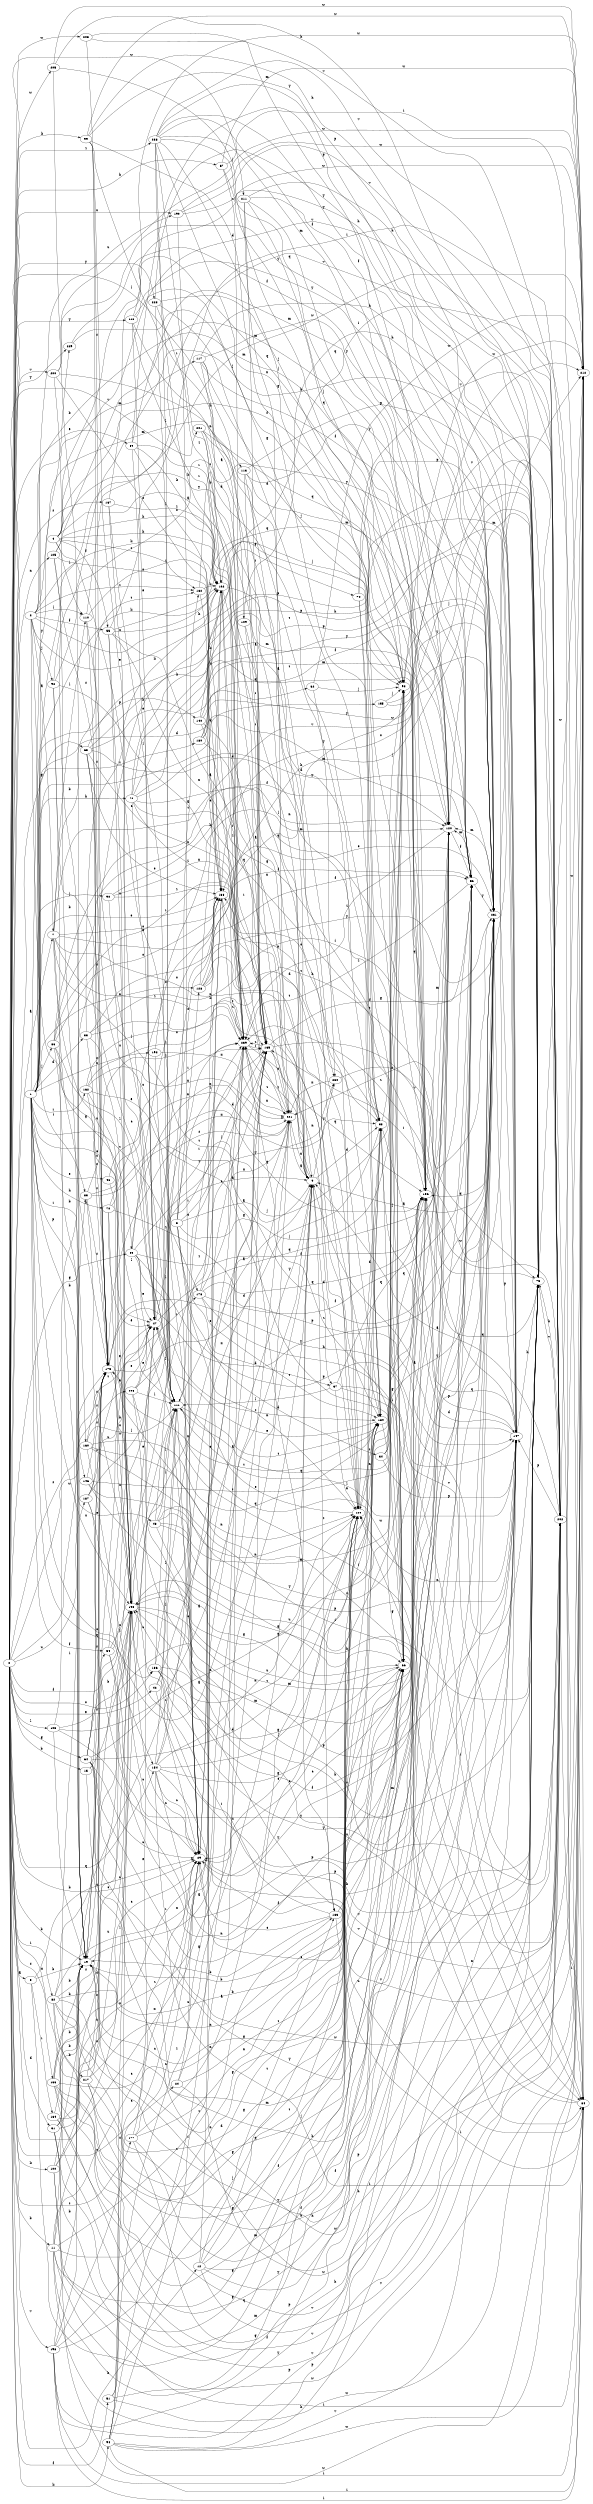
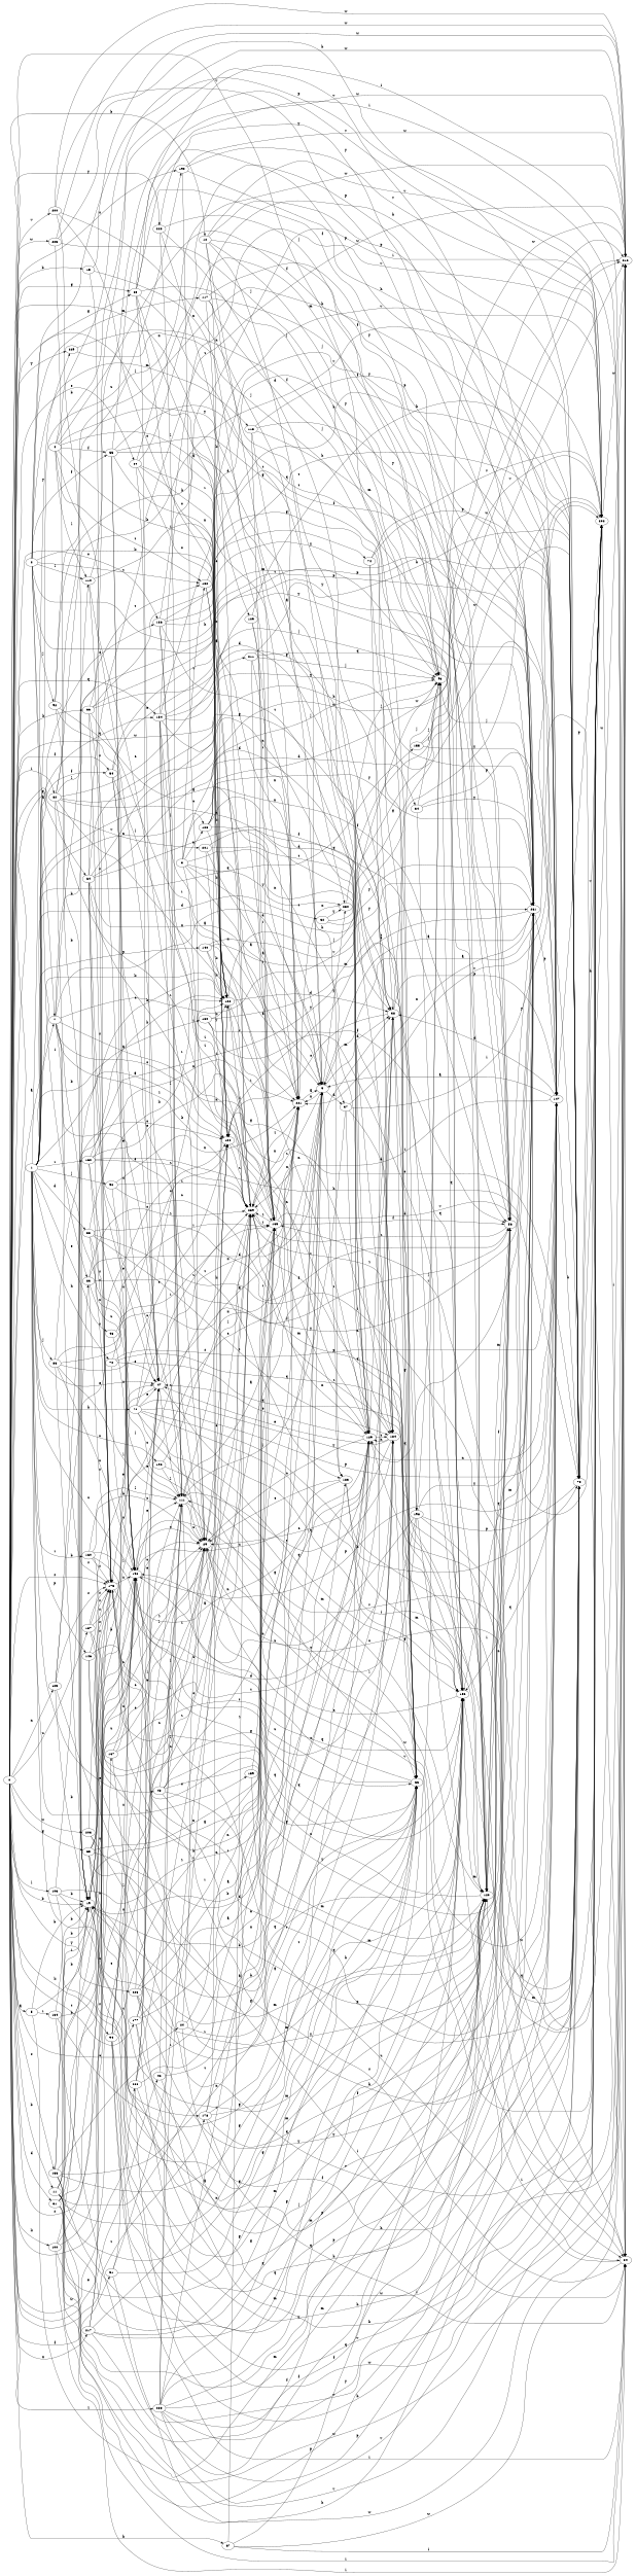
  strict digraph {
    rankdir=LR
    0
    5
    7
    11
    12
    15
    19
    24
    29
    31
    39
    42
    51
    54
    63
    64
    65
    67
    82
    94
    99
    100
    103
    109
    125
    136
    154
    166
    167
    175
    177
    178
    187
    190
    198
    200
    201
    203
    205
    208
    211
    217
    221
    223
    225
    229
    238
    212
    164
    138
    193
    110
    182
    129
    239
    202
    75
    183
    83
    56
    66
    156
    147
    93
    184
    120
    9
    165
    84
    47
    102
    111
    231
    38
    1
    32
    33
    43
    46
    70
    72
    86
    90
    128
    140
    146
    155
+   159
    160
    162
    180
    192
    230
    2
    55
    74
    92
    113
    117
    3
    34
    37
    4
    0 -> 5 [label=a]
    0 -> 7 [label=a]
    0 -> 11 [label=b]
    0 -> 12 [label=b]
    0 -> 15 [label=b]
    0 -> 19 [label=b]
    0 -> 24 [label=c]
    0 -> 29 [label=c]
    0 -> 31 [label=d]
    0 -> 39 [label=e]
    0 -> 42 [label=e]
    0 -> 51 [label=f]
    0 -> 54 [label=f]
    0 -> 63 [label=g]
    0 -> 64 [label=g]
    0 -> 65 [label=g]
    0 -> 67 [label=h]
    0 -> 82 [label=i]
    0 -> 94 [label=k]
    0 -> 99 [label=k]
    0 -> 100 [label=k]
    0 -> 103 [label=l]
    0 -> 109 [label=l]
    0 -> 125 [label=n]
    0 -> 136 [label=o]
    0 -> 154 [label=q]
    0 -> 166 [label=s]
    0 -> 167 [label=s]
    0 -> 175 [label=s]
    0 -> 177 [label=t]
    0 -> 178 [label=t]
    0 -> 187 [label=u]
    0 -> 190 [label=u]
    0 -> 198 [label=v]
    0 -> 200 [label=v]
    0 -> 201 [label=v]
    0 -> 203 [label=w]
    0 -> 205 [label=w]
    0 -> 208 [label=w]
    0 -> 211 [label=w]
    0 -> 217 [label=x]
    0 -> 221 [label=x]
    0 -> 223 [label=y]
    0 -> 225 [label=y]
    0 -> 229 [label=y]
    0 -> 238 [label=z]
    5 -> 19 [label=b]
    5 -> 29 [label=c]
    5 -> 212 [label=w]
    5 -> 164 [label=r]
    7 -> 175 [label=s]
    7 -> 138 [label=o]
    7 -> 193 [label=u]
    7 -> 110 [label=l]
    7 -> 182 [label=t]
    7 -> 129 [label=n]
    7 -> 239 [label=z]
    7 -> 202 [label=v]
    7 -> 75 [label=h]
    7 -> 183 [label=t]
    11 -> 29 [label=c]
    11 -> 193 [label=u]
    11 -> 129 [label=n]
    11 -> 75 [label=h]
    11 -> 183 [label=t]
    11 -> 83 [label=i]
    11 -> 56 [label=f]
    11 -> 66 [label=g]
    11 -> 156 [label=q]
    12 -> 138 [label=o]
    12 -> 202 [label=v]
    12 -> 183 [label=t]
    12 -> 56 [label=f]
    12 -> 147 [label=p]
    12 -> 93 [label=j]
    12 -> 184 [label=t]
    15 -> 175 [label=s]
    15 -> 221 [label=x]
    15 -> 212 [label=w]
    19 -> 175 [label=s]
    19 -> 75 [label=h]
    19 -> 66 [label=g]
    19 -> 120 [label=m]
    19 -> 9 [label=a]
    24 -> 29 [label=c]
    24 -> 75 [label=h]
    24 -> 184 [label=t]
    24 -> 165 [label=r]
    29 -> 138 [label=o]
    29 -> 202 [label=v]
    31 -> 19 [label=b]
    31 -> 29 [label=c]
    31 -> 175 [label=s]
    31 -> 193 [label=u]
    31 -> 147 [label=p]
    31 -> 120 [label=m]
    31 -> 84 [label=i]
    39 -> 138 [label=o]
    39 -> 147 [label=p]
    39 -> 120 [label=m]
    39 -> 165 [label=r]
    39 -> 47 [label=e]
    39 -> 102 [label=k]
    42 -> 75 [label=h]
    42 -> 9 [label=a]
    42 -> 111 [label=l]
    51 -> 212 [label=w]
    51 -> 193 [label=u]
    51 -> 239 [label=z]
    51 -> 66 [label=g]
    54 -> 193 [label=u]
    54 -> 147 [label=p]
    54 -> 165 [label=r]
    54 -> 47 [label=e]
    54 -> 231 [label=y]
    63 -> 29 [label=c]
    63 -> 175 [label=s]
    63 -> 221 [label=x]
    63 -> 138 [label=o]
    63 -> 156 [label=q]
    63 -> 147 [label=p]
    63 -> 120 [label=m]
    63 -> 38 [label=d]
    64 -> 29 [label=c]
    64 -> 175 [label=s]
    64 -> 212 [label=w]
    64 -> 75 [label=h]
    64 -> 56 [label=f]
    64 -> 9 [label=a]
    64 -> 165 [label=r]
    64 -> 47 [label=e]
    64 -> 231 [label=y]
    64 -> 38 [label=d]
    65 -> 221 [label=x]
    65 -> 138 [label=o]
    65 -> 56 [label=f]
    65 -> 147 [label=p]
    65 -> 93 [label=j]
    65 -> 184 [label=t]
    65 -> 84 [label=i]
    65 -> 47 [label=e]
    67 -> 212 [label=w]
    67 -> 239 [label=z]
    67 -> 156 [label=q]
    67 -> 84 [label=i]
    82 -> 19 [label=b]
    82 -> 221 [label=x]
    82 -> 212 [label=w]
    82 -> 129 [label=n]
    82 -> 202 [label=v]
    82 -> 75 [label=h]
    82 -> 66 [label=g]
    82 -> 165 [label=r]
    82 -> 231 [label=y]
    94 -> 29 [label=c]
    94 -> 212 [label=w]
    94 -> 193 [label=u]
    94 -> 239 [label=z]
    94 -> 202 [label=v]
    94 -> 147 [label=p]
    94 -> 165 [label=r]
    94 -> 84 [label=i]
    99 -> 175 [label=s]
    99 -> 212 [label=w]
    99 -> 75 [label=h]
    99 -> 165 [label=r]
    99 -> 47 [label=e]
    99 -> 231 [label=y]
    99 -> 38 [label=d]
    100 -> 19 [label=b]
    100 -> 193 [label=u]
    100 -> 66 [label=g]
    100 -> 84 [label=i]
    100 -> 111 [label=l]
    103 -> 19 [label=b]
    103 -> 129 [label=n]
    103 -> 120 [label=m]
    103 -> 102 [label=k]
    103 -> 231 [label=y]
    109 -> 221 [label=x]
    109 -> 75 [label=h]
    109 -> 165 [label=r]
    125 -> 19 [label=b]
    125 -> 175 [label=s]
    125 -> 138 [label=o]
    125 -> 120 [label=m]
    125 -> 102 [label=k]
    136 -> 239 [label=z]
    136 -> 202 [label=v]
    136 -> 56 [label=f]
    136 -> 66 [label=g]
    136 -> 184 [label=t]
    136 -> 111 [label=l]
    136 -> 231 [label=y]
    154 -> 29 [label=c]
    154 -> 221 [label=x]
    154 -> 129 [label=n]
    154 -> 239 [label=z]
    154 -> 202 [label=v]
    154 -> 66 [label=g]
    154 -> 147 [label=p]
    154 -> 93 [label=j]
    154 -> 84 [label=i]
    154 -> 111 [label=l]
    166 -> 19 [label=b]
    166 -> 129 [label=n]
    166 -> 202 [label=v]
    166 -> 66 [label=g]
    166 -> 120 [label=m]
    166 -> 165 [label=r]
    166 -> 111 [label=l]
    166 -> 231 [label=y]
    167 -> 193 [label=u]
    167 -> 239 [label=z]
    167 -> 156 [label=q]
    167 -> 111 [label=l]
    175 -> 193 [label=u]
    175 -> 75 [label=h]
    175 -> 184 [label=t]
    175 -> 231 [label=y]
    175 -> 38 [label=d]
    177 -> 29 [label=c]
    177 -> 129 [label=n]
    177 -> 75 [label=h]
    177 -> 56 [label=f]
    177 -> 9 [label=a]
    177 -> 47 [label=e]
    178 -> 221 [label=x]
    178 -> 56 [label=f]
    178 -> 156 [label=q]
    178 -> 184 [label=t]
    178 -> 84 [label=i]
    178 -> 102 [label=k]
    187 -> 175 [label=s]
    187 -> 129 [label=n]
    187 -> 239 [label=z]
    187 -> 9 [label=a]
    187 -> 47 [label=e]
    190 -> 29 [label=c]
    190 -> 212 [label=w]
    190 -> 202 [label=v]
    190 -> 75 [label=h]
    198 -> 19 [label=b]
    198 -> 29 [label=c]
    198 -> 212 [label=w]
    198 -> 193 [label=u]
    198 -> 147 [label=p]
    198 -> 93 [label=j]
    198 -> 84 [label=i]
    198 -> 231 [label=y]
-   198 -> 38 [label=d]
+   38 -> 198 [label=d]
    200 -> 19 [label=b]
    200 -> 212 [label=w]
    200 -> 138 [label=o]
    200 -> 129 [label=n]
    200 -> 231 [label=y]
    201 -> 156 [label=q]
    201 -> 184 [label=t]
    201 -> 9 [label=a]
    201 -> 102 [label=k]
    203 -> 175 [label=s]
    203 -> 202 [label=v]
    203 -> 120 [label=m]
    205 -> 19 [label=b]
    205 -> 212 [label=w]
    205 -> 75 [label=h]
    205 -> 93 [label=j]
    208 -> 138 [label=o]
    208 -> 75 [label=h]
    208 -> 120 [label=m]
    208 -> 165 [label=r]
    208 -> 47 [label=e]
    208 -> 111 [label=l]
    211 -> 221 [label=x]
    211 -> 75 [label=h]
-   211 -> 56 [label=f]
    211 -> 156 [label=q]
    211 -> 93 [label=j]
    211 -> 165 [label=r]
    217 -> 175 [label=s]
    217 -> 193 [label=u]
    217 -> 56 [label=f]
    217 -> 66 [label=g]
    217 -> 156 [label=q]
    217 -> 9 [label=a]
    221 -> 175 [label=s]
    221 -> 239 [label=z]
    221 -> 9 [label=a]
    223 -> 239 [label=z]
    223 -> 93 [label=j]
    223 -> 111 [label=l]
    223 -> 231 [label=y]
    223 -> 38 [label=d]
    225 -> 212 [label=w]
    225 -> 66 [label=g]
    225 -> 9 [label=a]
    225 -> 165 [label=r]
    225 -> 47 [label=e]
    225 -> 231 [label=y]
    229 -> 56 [label=f]
    229 -> 93 [label=j]
    238 -> 202 [label=v]
    238 -> 56 [label=f]
    238 -> 66 [label=g]
    238 -> 156 [label=q]
    238 -> 147 [label=p]
    238 -> 93 [label=j]
    238 -> 120 [label=m]
    238 -> 165 [label=r]
    238 -> 102 [label=k]
    238 -> 111 [label=l]
    238 -> 231 [label=y]
    164 -> 19 [label=b]
    164 -> 239 [label=z]
    164 -> 202 [label=v]
    164 -> 66 [label=g]
    138 -> 239 [label=z]
    138 -> 184 [label=t]
    193 -> 19 [label=b]
    193 -> 29 [label=c]
    193 -> 202 [label=v]
    193 -> 156 [label=q]
    193 -> 147 [label=p]
    193 -> 47 [label=e]
    110 -> 175 [label=s]
    110 -> 239 [label=z]
    110 -> 202 [label=v]
    110 -> 111 [label=l]
-   182 -> 138 [label=o]
+   182 -> 138 [label=y]
    182 -> 102 [label=k]
    182 -> 231 [label=y]
    129 -> 19 [label=b]
    129 -> 29 [label=c]
    129 -> 184 [label=t]
    129 -> 47 [label=e]
    129 -> 38 [label=d]
    239 -> 29 [label=c]
    239 -> 221 [label=x]
    239 -> 156 [label=q]
    239 -> 165 [label=r]
    202 -> 212 [label=w]
    202 -> 193 [label=u]
    202 -> 75 [label=h]
    202 -> 147 [label=p]
    202 -> 9 [label=a]
    202 -> 84 [label=i]
    75 -> 212 [label=w]
    75 -> 138 [label=o]
    75 -> 202 [label=v]
    75 -> 156 [label=q]
    75 -> 120 [label=m]
    75 -> 165 [label=r]
-   183 -> 19 [label=b]
    183 -> 29 [label=c]
    183 -> 193 [label=u]
    183 -> 120 [label=m]
    183 -> 84 [label=i]
    83 -> 175 [label=s]
    83 -> 193 [label=u]
    83 -> 239 [label=z]
    83 -> 231 [label=y]
    83 -> 38 [label=d]
    56 -> 239 [label=z]
    56 -> 120 [label=m]
    56 -> 231 [label=y]
    66 -> 29 [label=c]
    66 -> 193 [label=u]
    66 -> 239 [label=z]
    156 -> 29 [label=c]
    156 -> 120 [label=m]
    147 -> 129 [label=n]
    147 -> 239 [label=z]
    147 -> 75 [label=h]
    147 -> 156 [label=q]
    147 -> 9 [label=a]
    147 -> 111 [label=l]
    147 -> 38 [label=d]
    93 -> 212 [label=w]
    93 -> 156 [label=q]
    184 -> 29 [label=c]
    184 -> 129 [label=n]
    184 -> 66 [label=g]
    184 -> 47 [label=e]
    120 -> 193 [label=u]
    120 -> 239 [label=z]
    120 -> 56 [label=f]
    9 -> 221 [label=x]
    9 -> 239 [label=z]
    9 -> 183 [label=t]
    9 -> 38 [label=d]
    9 -> 230 [label=y]
    9 -> 37 [label=d]
    165 -> 221 [label=x]
    165 -> 129 [label=n]
    165 -> 239 [label=z]
    165 -> 202 [label=v]
    165 -> 56 [label=f]
    165 -> 111 [label=l]
    84 -> 175 [label=s]
    84 -> 193 [label=u]
    84 -> 129 [label=n]
    47 -> 19 [label=b]
    47 -> 221 [label=x]
    47 -> 156 [label=q]
    47 -> 9 [label=a]
    47 -> 111 [label=l]
    102 -> 129 [label=n]
    102 -> 239 [label=z]
    102 -> 93 [label=j]
    102 -> 165 [label=r]
    102 -> 38 [label=d]
    111 -> 29 [label=c]
    111 -> 212 [label=w]
    111 -> 156 [label=q]
    111 -> 184 [label=t]
    111 -> 9 [label=a]
    231 -> 221 [label=x]
    231 -> 138 [label=o]
    231 -> 156 [label=q]
    231 -> 147 [label=p]
    231 -> 93 [label=j]
    231 -> 120 [label=m]
    231 -> 9 [label=a]
    38 -> 19 [label=b]
    38 -> 138 [label=o]
    38 -> 66 [label=g]
    38 -> 147 [label=p]
    38 -> 93 [label=j]
    1 -> 54 [label=f]
    1 -> 136 [label=o]
    1 -> 154 [label=q]
    1 -> 178 [label=t]
    1 -> 190 [label=u]
    1 -> 229 [label=y]
    1 -> 212 [label=w]
    1 -> 138 [label=o]
    1 -> 193 [label=u]
    1 -> 47 [label=e]
    1 -> 102 [label=k]
    1 -> 32 [label=d]
    1 -> 33 [label=d]
    1 -> 43 [label=e]
    1 -> 46 [label=e]
    1 -> 70 [label=h]
    1 -> 72 [label=h]
    1 -> 86 [label=j]
    1 -> 90 [label=j]
    1 -> 128 [label=n]
    1 -> 140 [label=p]
    1 -> 146 [label=p]
    1 -> 155 [label=q]
+   1 -> 159 [label=r]
    1 -> 160 [label=r]
    1 -> 162 [label=r]
    1 -> 180 [label=t]
    1 -> 192 [label=u]
    32 -> 212 [label=w]
    32 -> 93 [label=j]
    32 -> 230 [label=y]
    33 -> 175 [label=s]
    33 -> 56 [label=f]
    33 -> 184 [label=t]
    33 -> 84 [label=i]
    33 -> 102 [label=k]
    33 -> 111 [label=l]
    43 -> 138 [label=o]
    43 -> 129 [label=n]
    43 -> 75 [label=h]
    43 -> 66 [label=g]
    43 -> 147 [label=p]
    43 -> 120 [label=m]
    43 -> 111 [label=l]
    46 -> 193 [label=u]
    46 -> 165 [label=r]
    70 -> 138 [label=o]
    70 -> 193 [label=u]
    70 -> 156 [label=q]
    70 -> 147 [label=p]
    70 -> 47 [label=e]
    72 -> 239 [label=z]
    72 -> 75 [label=h]
    72 -> 66 [label=g]
    72 -> 156 [label=q]
    72 -> 147 [label=p]
    72 -> 84 [label=i]
    72 -> 47 [label=e]
    72 -> 102 [label=k]
    72 -> 231 [label=y]
    86 -> 19 [label=b]
    86 -> 138 [label=o]
    86 -> 193 [label=u]
    86 -> 56 [label=f]
    86 -> 156 [label=q]
    86 -> 165 [label=r]
    86 -> 111 [label=l]
    90 -> 221 [label=x]
    90 -> 193 [label=u]
    90 -> 239 [label=z]
-   90 -> 120 [label=l]
+   90 -> 120 [label=m]
    128 -> 212 [label=w]
    128 -> 56 [label=f]
    128 -> 184 [label=t]
    128 -> 102 [label=k]
    128 -> 231 [label=y]
    128 -> 38 [label=d]
    140 -> 120 [label=m]
    140 -> 9 [label=a]
    140 -> 165 [label=r]
    140 -> 102 [label=k]
    140 -> 231 [label=y]
    146 -> 175 [label=s]
    146 -> 66 [label=g]
    146 -> 184 [label=t]
    146 -> 231 [label=y]
    155 -> 202 [label=v]
    155 -> 93 [label=j]
    155 -> 231 [label=y]
+   159 -> 120 [label=m]
+   159 -> 165 [label=r]
    160 -> 29 [label=c]
    160 -> 175 [label=s]
    160 -> 129 [label=n]
    160 -> 156 [label=q]
    160 -> 84 [label=i]
    160 -> 111 [label=l]
    162 -> 29 [label=c]
    162 -> 175 [label=s]
    162 -> 221 [label=x]
    162 -> 239 [label=z]
    162 -> 75 [label=h]
    162 -> 66 [label=g]
+   162 -> 231 [label=y]
    180 -> 129 [label=n]
    180 -> 56 [label=f]
    180 -> 120 [label=m]
    180 -> 102 [label=k]
    180 -> 231 [label=y]
    192 -> 221 [label=x]
    192 -> 120 [label=m]
    192 -> 111 [label=l]
    230 -> 221 [label=x]
    230 -> 212 [label=w]
    2 -> 7 [label=a]
    2 -> 65 [label=g]
    2 -> 110 [label=l]
    2 -> 182 [label=t]
    2 -> 83 [label=i]
    2 -> 147 [label=p]
    2 -> 120 [label=m]
    2 -> 102 [label=k]
    2 -> 55 [label=f]
    2 -> 74 [label=h]
    2 -> 92 [label=j]
    2 -> 113 [label=m]
    2 -> 117 [label=m]
    55 -> 221 [label=x]
    55 -> 193 [label=u]
    55 -> 66 [label=g]
    55 -> 156 [label=q]
    55 -> 9 [label=a]
    55 -> 84 [label=i]
    55 -> 47 [label=e]
    74 -> 202 [label=v]
    74 -> 66 [label=g]
    74 -> 147 [label=p]
    74 -> 184 [label=t]
    92 -> 19 [label=b]
    92 -> 29 [label=c]
    92 -> 75 [label=h]
    92 -> 9 [label=a]
    92 -> 38 [label=d]
    113 -> 147 [label=p]
    113 -> 120 [label=m]
    113 -> 9 [label=a]
    113 -> 165 [label=r]
    113 -> 231 [label=y]
    117 -> 75 [label=h]
    117 -> 56 [label=f]
    117 -> 93 [label=j]
    117 -> 184 [label=t]
    117 -> 102 [label=k]
    117 -> 231 [label=y]
    3 -> 182 [label=t]
    3 -> 129 [label=n]
    3 -> 239 [label=z]
    3 -> 93 [label=j]
    3 -> 9 [label=a]
    3 -> 128 [label=n]
    3 -> 230 [label=y]
    3 -> 34 [label=d]
    3 -> 37 [label=d]
    34 -> 156 [label=q]
    34 -> 147 [label=p]
    34 -> 93 [label=j]
    34 -> 231 [label=y]
    37 -> 129 [label=n]
    37 -> 202 [label=v]
    37 -> 156 [label=q]
    37 -> 84 [label=i]
    37 -> 111 [label=l]
    4 -> 29 [label=c]
    4 -> 212 [label=w]
    4 -> 110 [label=l]
    4 -> 182 [label=t]
    4 -> 202 [label=v]
    4 -> 56 [label=f]
    4 -> 9 [label=a]
    4 -> 102 [label=k]
    4 -> 230 [label=y]
    4 -> 55 [label=f]
  }
